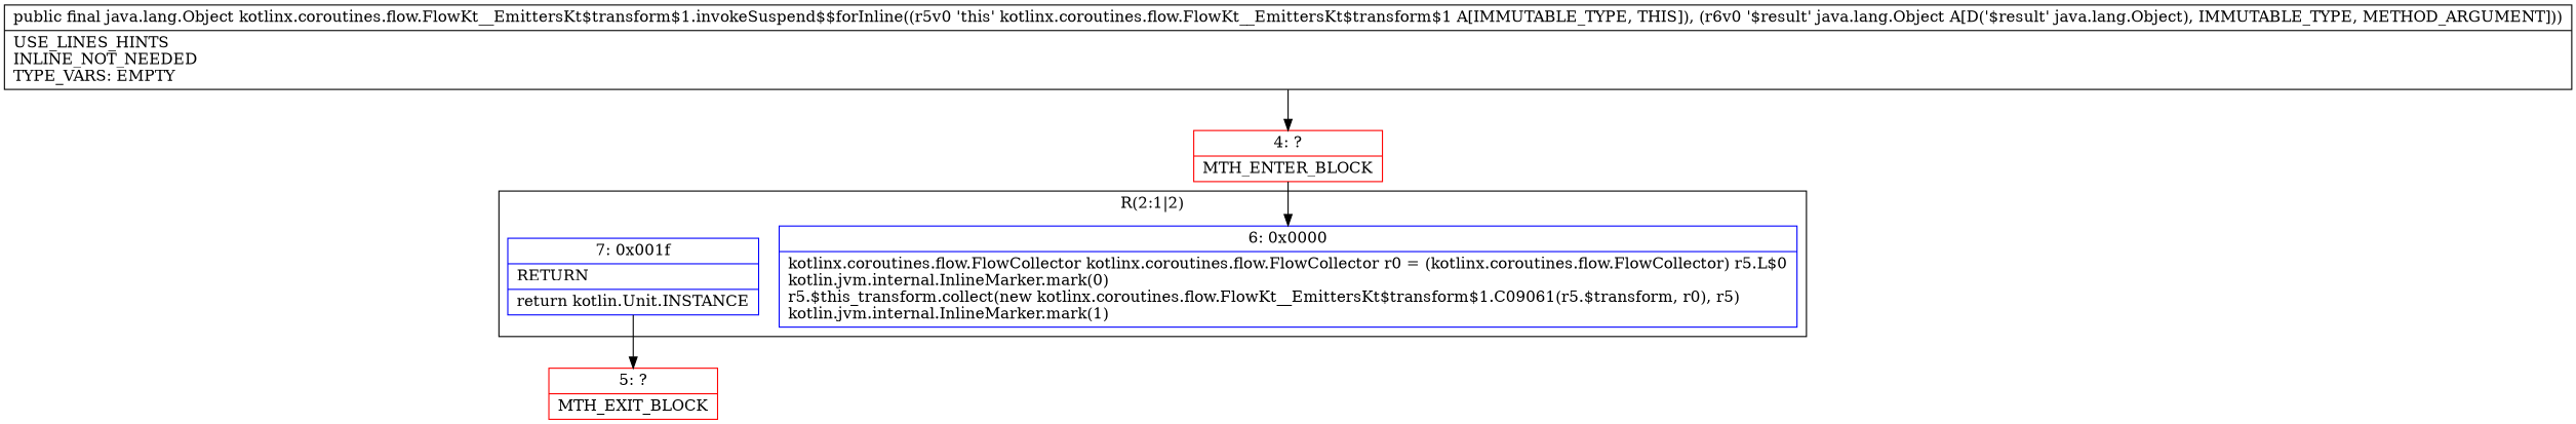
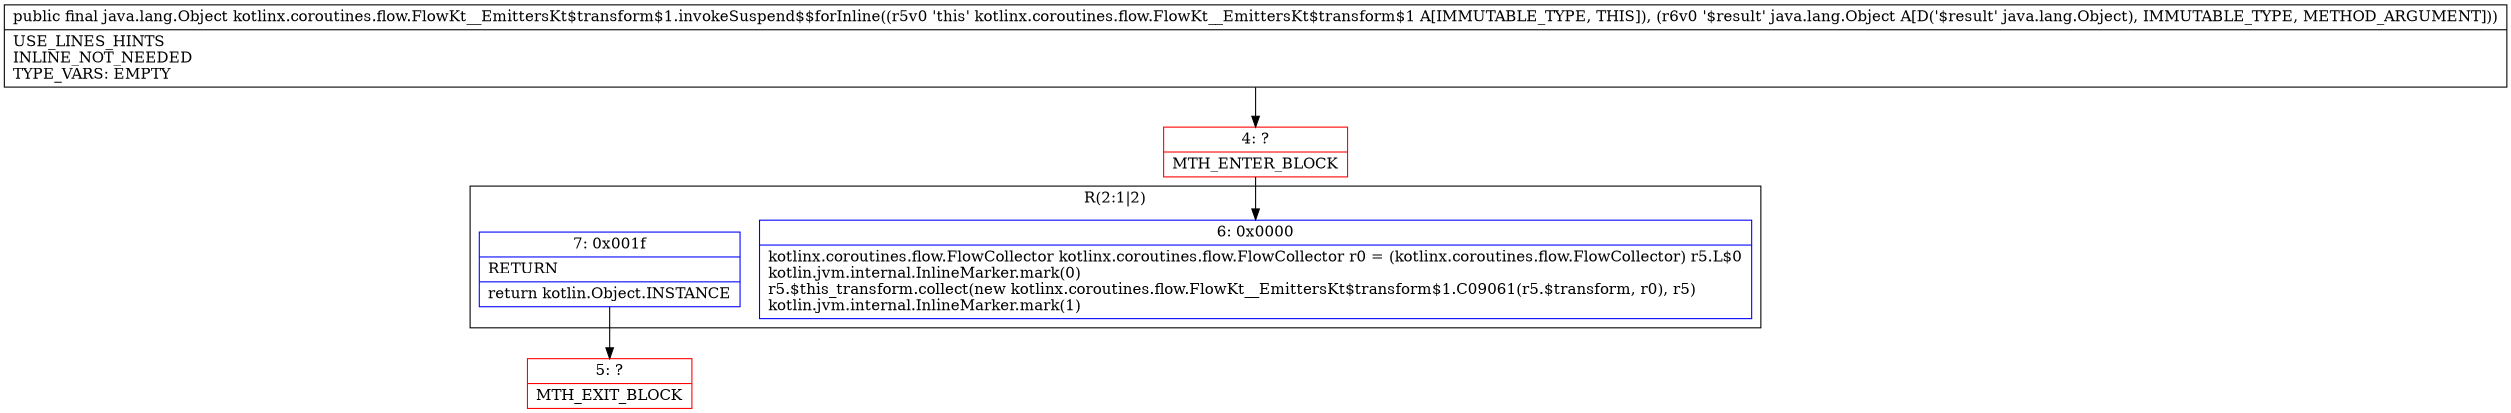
  digraph {
    node [color=blue shape=record]
    n1 [label="{6\:\ 0x0000|kotlinx.coroutines.flow.FlowCollector kotlinx.coroutines.flow.FlowCollector r0 = (kotlinx.coroutines.flow.FlowCollector) r5.L$0\lkotlin.jvm.internal.InlineMarker.mark(0)\lr5.$this_transform.collect(new kotlinx.coroutines.flow.FlowKt__EmittersKt$transform$1.C09061(r5.$transform, r0), r5)\lkotlin.jvm.internal.InlineMarker.mark(1)\l}"]
-   n2 [label="{7\:\ 0x001f|RETURN\l|return kotlin.Unit.INSTANCE\l}"]
+   n2 [label="{7\:\ 0x001f|RETURN\l|return kotlin.Object.INSTANCE\l}"]
    n3 [color=red label="{5\:\ ?|MTH_EXIT_BLOCK\l}"]
    n4 [color=red label="{4\:\ ?|MTH_ENTER_BLOCK\l}"]
    n5 [label="{public final java.lang.Object kotlinx.coroutines.flow.FlowKt__EmittersKt$transform$1.invokeSuspend$$forInline((r5v0 'this' kotlinx.coroutines.flow.FlowKt__EmittersKt$transform$1 A[IMMUTABLE_TYPE, THIS]), (r6v0 '$result' java.lang.Object A[D('$result' java.lang.Object), IMMUTABLE_TYPE, METHOD_ARGUMENT]))  | USE_LINES_HINTS\lINLINE_NOT_NEEDED\lTYPE_VARS: EMPTY\l}" color=""]
    subgraph cluster_1 {
      label="R(2:1|2)"
      n1
      n2
    }
    n2 -> n3
    n4 -> n1
    n5 -> n4
  }
